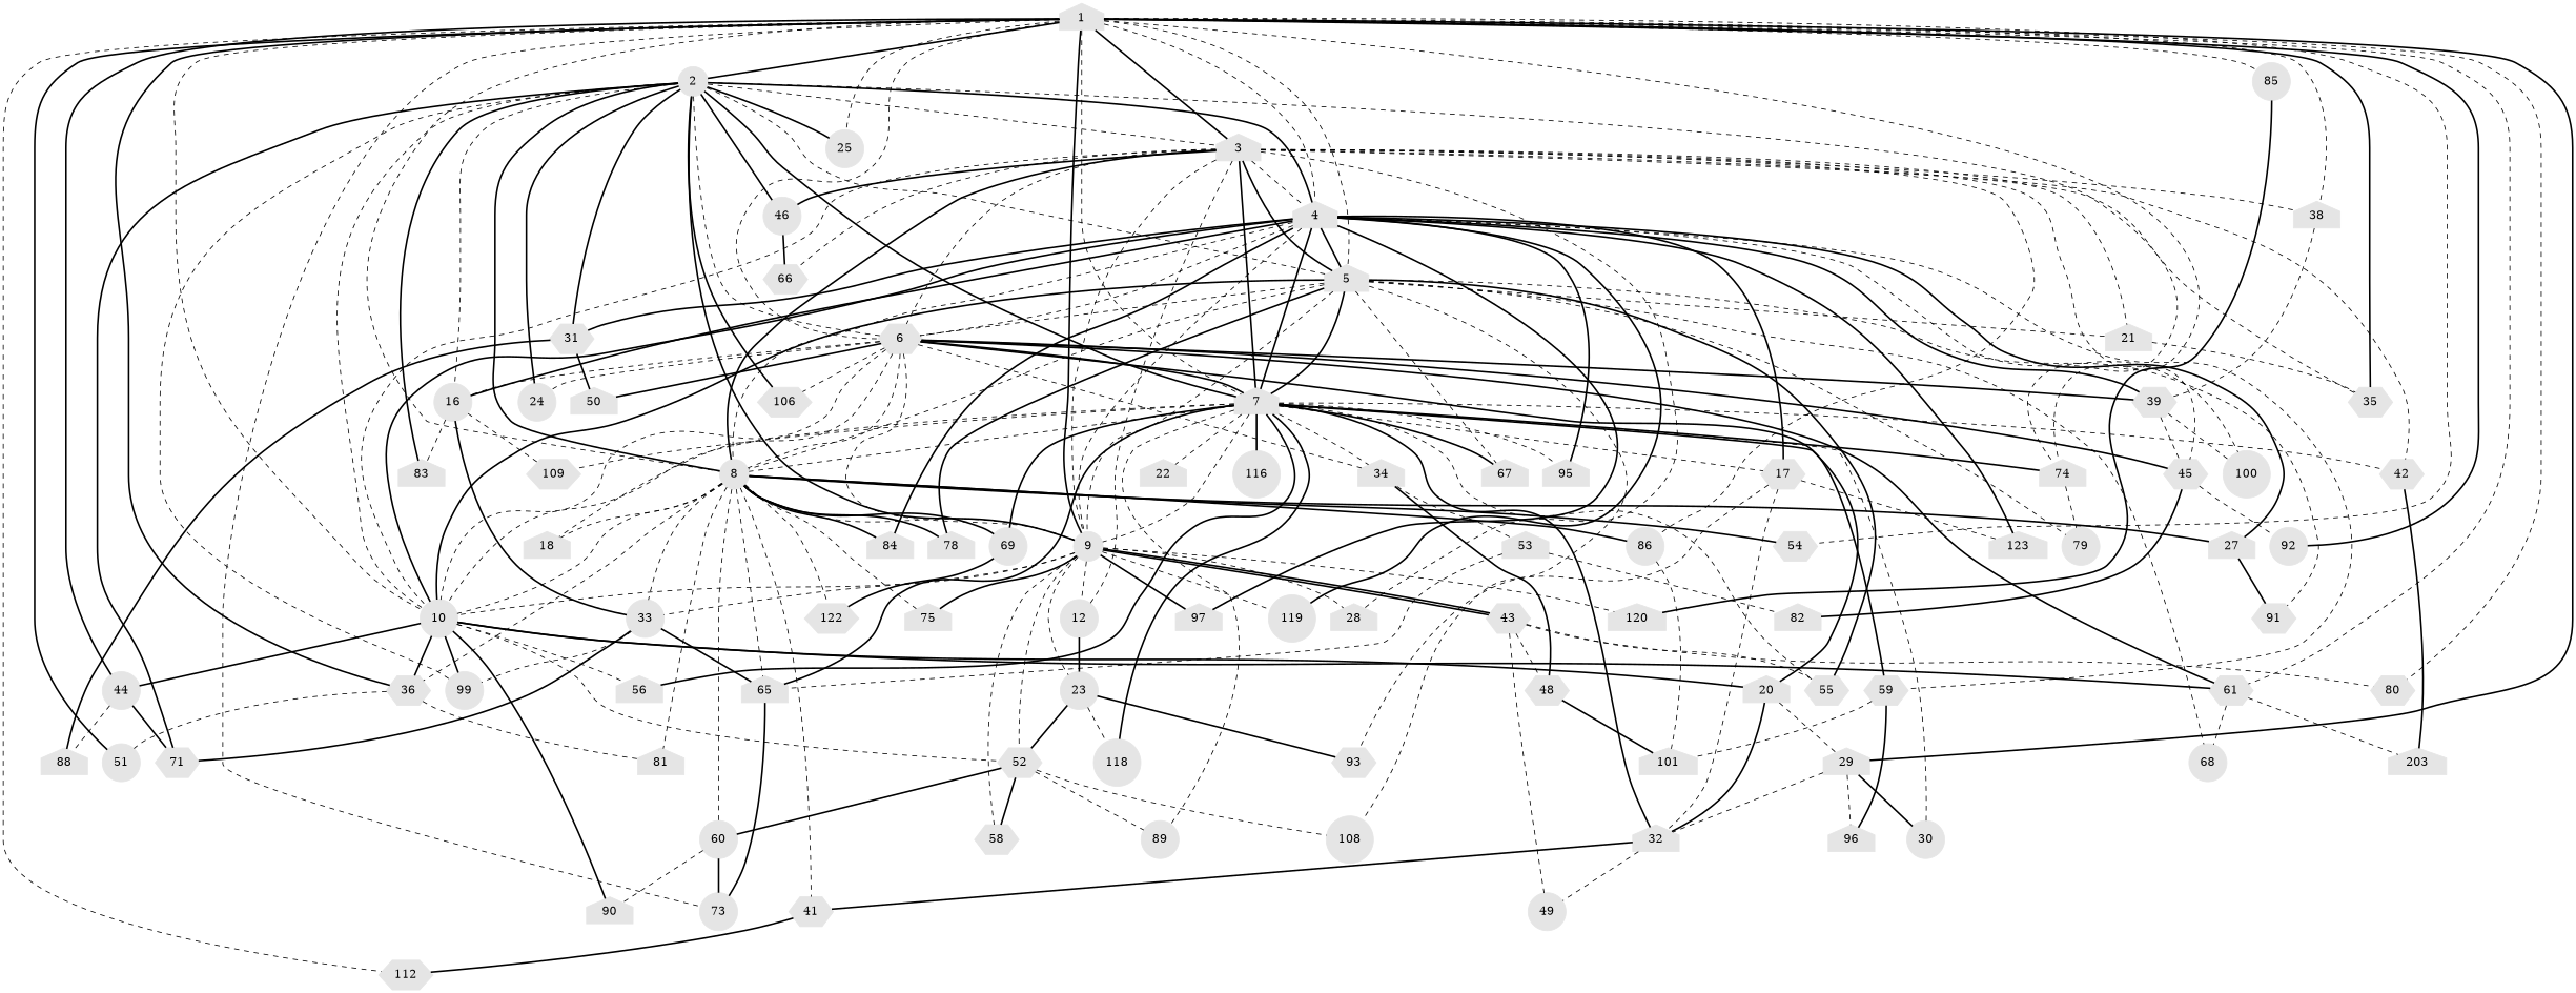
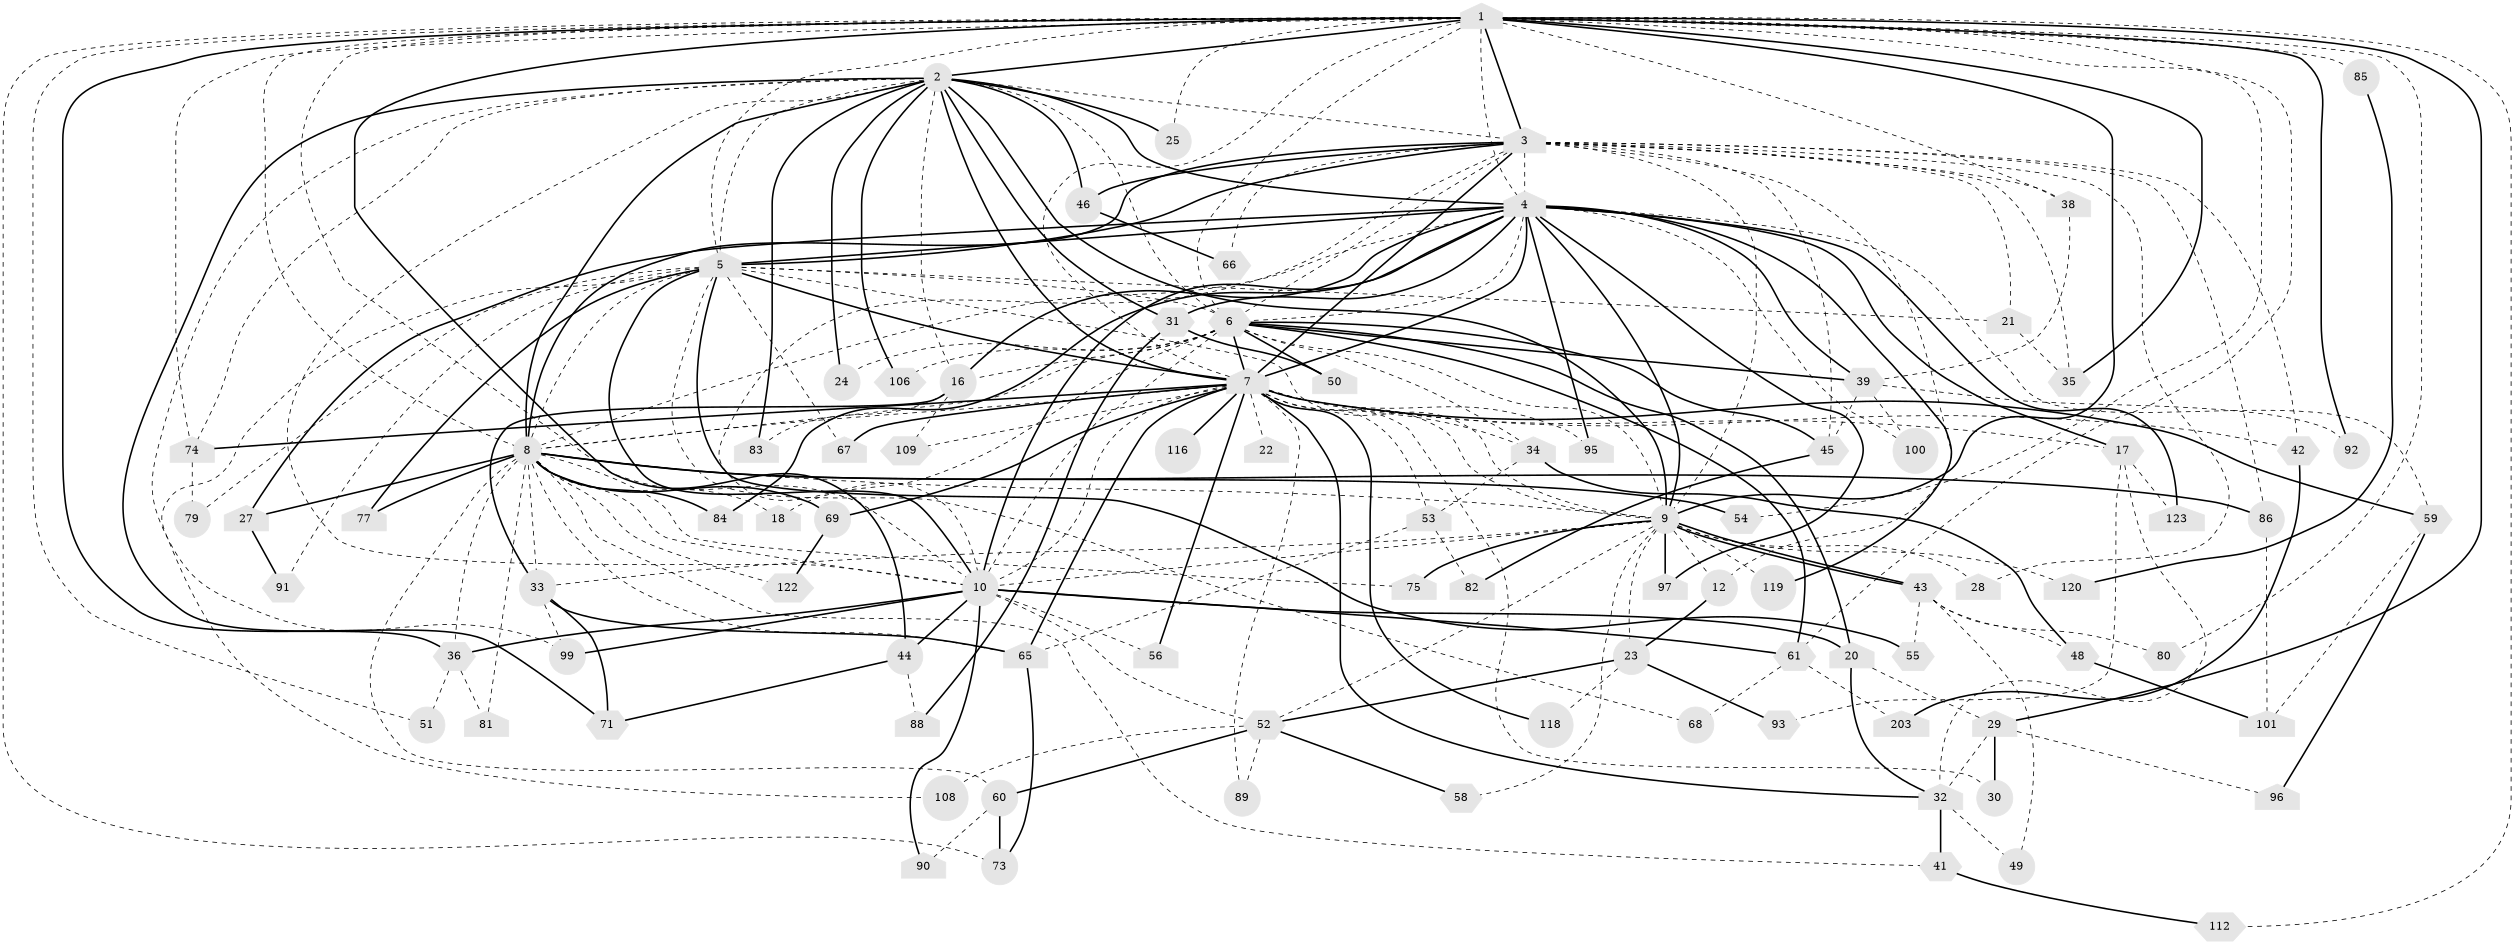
  graph {
    node [color=gray90 shape=house style=filled]
    edge [style=dashed]
    1 [super="+64"]
    2 [shape=circle super="+15"]
    3 [super="+40"]
    4 [super="+26"]
    5 [super="+98"]
    6 [shape=hexagon super="+105"]
    7 [super="+11"]
    8 [shape=circle super="+14"]
    9 [shape=circle super="+19"]
    10 [shape=circle super="+13"]
    25 [shape=circle]
    29 [super="+104"]
    35 [shape=hexagon]
    36 [shape=hexagon super="+87"]
    38
    44 [shape=circle]
    51 [shape=circle]
    54 [shape=hexagon]
    61 [shape=hexagon super="+121"]
    73 [shape=circle super="+115"]
    74 [super="+111"]
    80 [shape=hexagon]
    85 [shape=circle]
    n24 [label=92 shape=circle]
    112 [shape=hexagon]
    16 [shape=circle super="+63"]
    24 [shape=circle]
    31 [shape=hexagon]
    46 [shape=circle]
    71 [shape=hexagon super="+110"]
    83
    99 [shape=circle super="+113"]
    106 [shape=hexagon]
    12 [shape=circle]
    21 [super="+62"]
    28
    42 [shape=hexagon]
    45 [shape=hexagon]
    66 [shape=hexagon]
    86 [shape=circle]
    17 [shape=hexagon super="+92"]
    27
    39 [shape=hexagon super="+102"]
    59 [shape=hexagon]
    84
    95
    97
    100 [shape=circle]
    119 [shape=circle]
    123
    55 [shape=hexagon]
    67
    68 [shape=circle]
-   78
+   78 [label=77]
    79 [shape=circle]
    91 [shape=hexagon]
    108 [shape=circle]
    18
    20
    34
    50
    22
    30 [shape=circle]
    32 [super="+57"]
    53 [super="+107"]
    56
    65 [super="+72"]
    69 [shape=circle]
    89 [shape=circle]
    109 [shape=hexagon]
    116 [shape=circle]
    118 [shape=circle]
    33 [shape=circle super="+77"]
    41 [shape=hexagon]
    60 [shape=circle]
    75
    81
    122 [shape=hexagon]
    43 [shape=hexagon super="+47"]
    23 [shape=circle super="+117"]
    52 [shape=hexagon]
    58 [shape=hexagon]
    120
    90
    96
    88
    n87 [label=203]
    82
    101 [super="+114"]
    93 [shape=hexagon]
    48 [shape=hexagon]
    49 [shape=circle]
    1 -- 2 [style=bold weight=2]
    1 -- 3 [style=bold]
    1 -- 4
    1 -- 5
    1 -- 6
    1 -- 7
    1 -- 8
    1 -- 9 [style=bold weight=2]
    1 -- 10
    1 -- 25 [weight=2]
    1 -- 29 [style=bold weight=2]
    1 -- 35 [style=bold]
    1 -- 36 [style=bold]
    1 -- 38
    1 -- 44 [style=bold]
-   1 -- 51 [style=bold]
+   1 -- 51
    1 -- 54
    1 -- 61
    1 -- 73
    1 -- 74
    1 -- 80
    1 -- 85 [weight=2]
    1 -- n24 [style=bold]
    1 -- 112
    2 -- 3
    2 -- 4 [style=bold]
    2 -- 5
    2 -- 6
    2 -- 7 [style=bold]
    2 -- 8 [style=bold]
    2 -- 9 [style=bold]
    2 -- 10
    2 -- 25 [style=bold]
    2 -- 74
    2 -- 16
    2 -- 24 [style=bold]
    2 -- 31 [style=bold]
    2 -- 46 [style=bold]
    2 -- 71 [style=bold]
    2 -- 83 [style=bold]
    2 -- 99
    2 -- 106 [style=bold]
    3 -- 4
    3 -- 5 [style=bold]
    3 -- 6
    3 -- 7 [style=bold weight=2]
    3 -- 8 [style=bold]
    3 -- 9
    3 -- 10
    3 -- 35
    3 -- 38
    3 -- 46 [style=bold]
    3 -- 12
    3 -- 21
    3 -- 28
    3 -- 42
    3 -- 45
    3 -- 66
    3 -- 86
    4 -- 5 [style=bold]
    4 -- 6
    4 -- 7 [style=bold]
    4 -- 8 [weight=2]
-   4 -- 9
+   4 -- 9 [style=bold]
    4 -- 10 [style=bold]
    4 -- 16 [style=bold]
    4 -- 31 [style=bold]
    4 -- 17 [style=bold]
    4 -- 27 [style=bold]
    4 -- 39 [style=bold]
    4 -- 59
    4 -- 84 [style=bold]
    4 -- 95 [style=bold]
    4 -- 97 [style=bold]
    4 -- 100
    4 -- 119 [style=bold]
    4 -- 123 [style=bold]
    5 -- 6 [weight=2]
    5 -- 7 [style=bold]
    5 -- 8
    5 -- 9
    5 -- 10 [style=bold]
    5 -- 21
    5 -- 55 [style=bold]
    5 -- 67
    5 -- 68
    5 -- 78 [style=bold]
    5 -- 79
    5 -- 91
    5 -- 108
    6 -- 7 [style=bold]
    6 -- 8 [weight=2]
    6 -- 9
    6 -- 10 [weight=2]
    6 -- 61 [style=bold]
    6 -- 16
    6 -- 24
    6 -- 106
    6 -- 45 [style=bold]
    6 -- 39 [style=bold]
    6 -- 18
    6 -- 20 [style=bold]
    6 -- 34
    6 -- 50 [style=bold]
    7 -- 8 [weight=2]
    7 -- 9
    7 -- 10
    7 -- 74 [style=bold]
    7 -- 42
    7 -- 17
    7 -- 59 [style=bold]
    7 -- 95
    7 -- 67 [style=bold]
    7 -- 34
    7 -- 22 [weight=2]
    7 -- 30
    7 -- 32 [style=bold]
-   7 -- 55
+   7 -- 53
    7 -- 56 [style=bold]
    7 -- 65 [style=bold]
    7 -- 69 [style=bold]
    7 -- 89
    7 -- 109
    7 -- 116 [style=bold]
    7 -- 118 [style=bold]
    8 -- 9
    8 -- 10
    8 -- 36
    8 -- 54 [style=bold]
    8 -- 86 [style=bold]
    8 -- 27 [style=bold]
    8 -- 84 [style=bold]
    8 -- 78 [style=bold]
    8 -- 18
    8 -- 65
    8 -- 69 [style=bold]
    8 -- 33
    8 -- 41
    8 -- 60
    8 -- 75
    8 -- 81
    8 -- 122
    9 -- 10
    9 -- 12
    9 -- 28
    9 -- 97 [style=bold]
    9 -- 119
    9 -- 33
    9 -- 75 [style=bold]
    9 -- 43 [style=bold]
    9 -- 43 [style=bold]
    9 -- 23
    9 -- 52
    9 -- 58
    9 -- 120
    10 -- 36 [style=bold]
    10 -- 44 [style=bold]
    10 -- 61 [style=bold]
    10 -- 99 [style=bold]
    10 -- 20 [style=bold]
    10 -- 56
    10 -- 52
    10 -- 90 [style=bold]
    29 -- 30 [style=bold]
    29 -- 32
    29 -- 96
    36 -- 51
    36 -- 81
    38 -- 39
    44 -- 71 [style=bold]
    44 -- 88
    61 -- 68
    61 -- n87
    74 -- 79
    85 -- 120 [style=bold]
    16 -- 83
    16 -- 109
    16 -- 33 [style=bold]
    31 -- 50 [style=bold]
    31 -- 88 [style=bold]
    46 -- 66 [style=bold]
    12 -- 23 [style=bold]
    21 -- 35
    42 -- n87 [style=bold]
-   45 -- n24
+   39 -- n24
    45 -- 82 [style=bold]
    86 -- 101
    17 -- 123
    17 -- 32
    17 -- 93
    27 -- 91 [style=bold]
    39 -- 45
    39 -- 100
    59 -- 96 [style=bold]
    59 -- 101
    20 -- 29
    20 -- 32 [style=bold]
    34 -- 53
    34 -- 48 [style=bold]
    32 -- 41 [style=bold]
    32 -- 49
    53 -- 65
    53 -- 82
    65 -- 73 [style=bold]
    69 -- 122 [style=bold]
    33 -- 71 [style=bold]
    33 -- 99
    33 -- 65 [style=bold]
    41 -- 112 [style=bold]
    60 -- 73 [style=bold]
    60 -- 90
    43 -- 80
    43 -- 55
    43 -- 48
    43 -- 49
    23 -- 118
    23 -- 52 [style=bold]
    23 -- 93 [style=bold]
    52 -- 108
    52 -- 89
    52 -- 60 [style=bold]
    52 -- 58 [style=bold]
    48 -- 101 [style=bold]
  }
